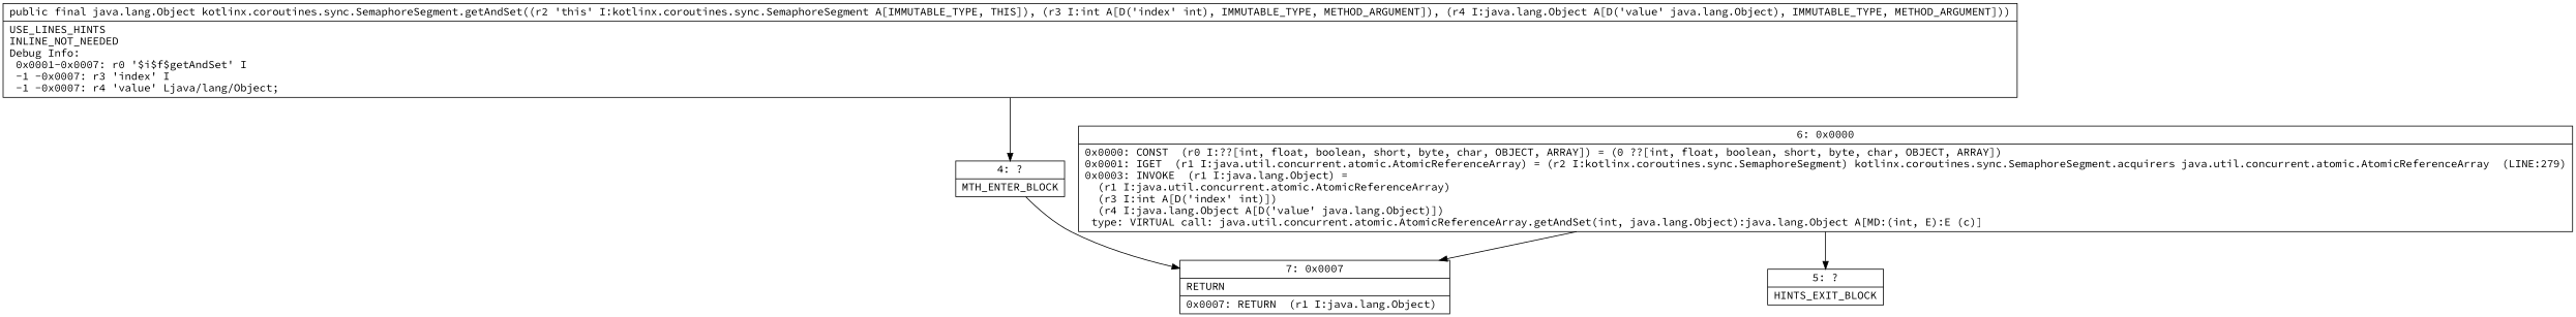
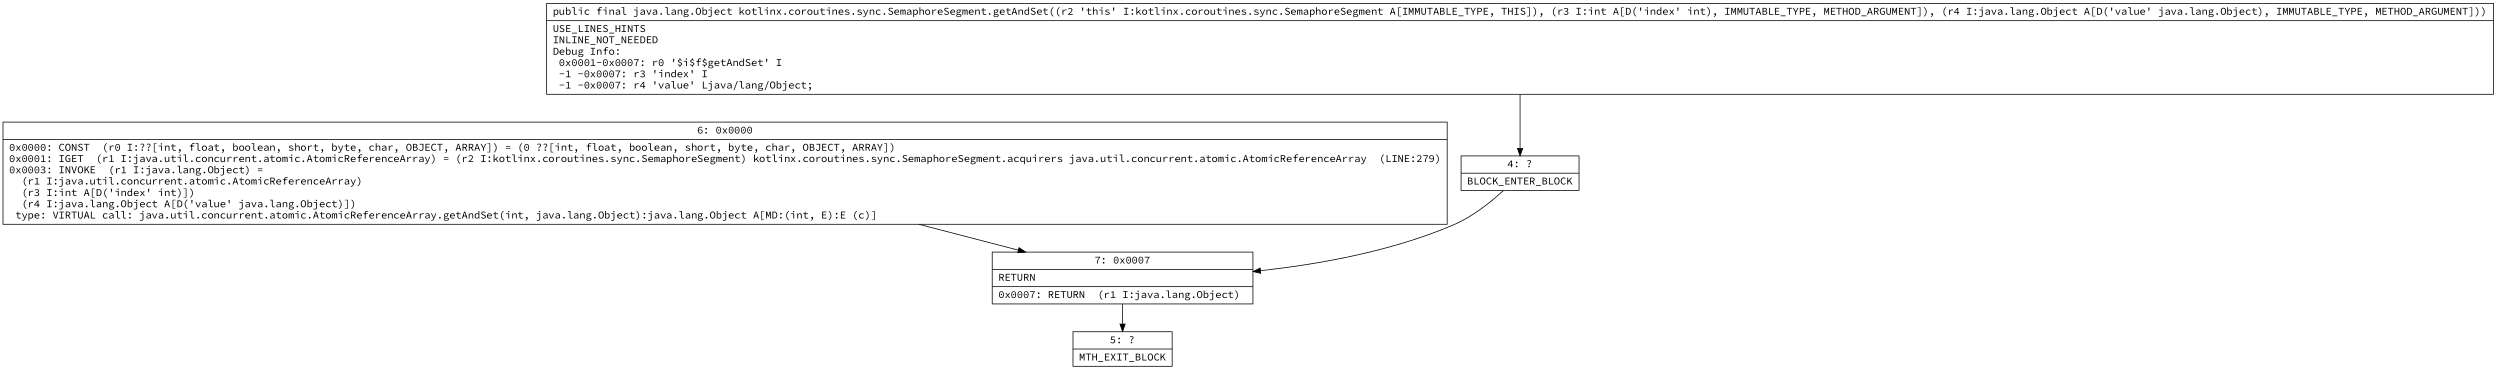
  digraph {
    fontname="Source Code Pro"
    node [fontname="Source Code Pro" shape=record]
    edge [fontname="Source Code Pro"]
-   n1 [label="{4\:\ ?|MTH_ENTER_BLOCK\l}"]
+   n1 [label="{4\:\ ?|BLOCK_ENTER_BLOCK\l}"]
    n2 [label="{7\:\ 0x0007|RETURN\l|0x0007: RETURN  (r1 I:java.lang.Object) \l}"]
    n3 [label="{6\:\ 0x0000|0x0000: CONST  (r0 I:??[int, float, boolean, short, byte, char, OBJECT, ARRAY]) = (0 ??[int, float, boolean, short, byte, char, OBJECT, ARRAY]) \l0x0001: IGET  (r1 I:java.util.concurrent.atomic.AtomicReferenceArray) = (r2 I:kotlinx.coroutines.sync.SemaphoreSegment) kotlinx.coroutines.sync.SemaphoreSegment.acquirers java.util.concurrent.atomic.AtomicReferenceArray  (LINE:279)\l0x0003: INVOKE  (r1 I:java.lang.Object) = \l  (r1 I:java.util.concurrent.atomic.AtomicReferenceArray)\l  (r3 I:int A[D('index' int)])\l  (r4 I:java.lang.Object A[D('value' java.lang.Object)])\l type: VIRTUAL call: java.util.concurrent.atomic.AtomicReferenceArray.getAndSet(int, java.lang.Object):java.lang.Object A[MD:(int, E):E (c)]\l}"]
-   n4 [label="{5\:\ ?|HINTS_EXIT_BLOCK\l}"]
+   n4 [label="{5\:\ ?|MTH_EXIT_BLOCK\l}"]
    n5 [label="{public final java.lang.Object kotlinx.coroutines.sync.SemaphoreSegment.getAndSet((r2 'this' I:kotlinx.coroutines.sync.SemaphoreSegment A[IMMUTABLE_TYPE, THIS]), (r3 I:int A[D('index' int), IMMUTABLE_TYPE, METHOD_ARGUMENT]), (r4 I:java.lang.Object A[D('value' java.lang.Object), IMMUTABLE_TYPE, METHOD_ARGUMENT]))  | USE_LINES_HINTS\lINLINE_NOT_NEEDED\lDebug Info:\l  0x0001\-0x0007: r0 '$i$f$getAndSet' I\l  \-1 \-0x0007: r3 'index' I\l  \-1 \-0x0007: r4 'value' Ljava\/lang\/Object;\l}"]
    n1 -> n2
-   n3 -> n4
+   n2 -> n4
    n3 -> n2
    n5 -> n1
  }
